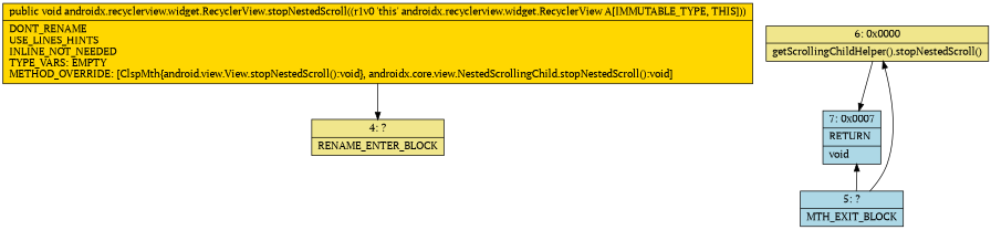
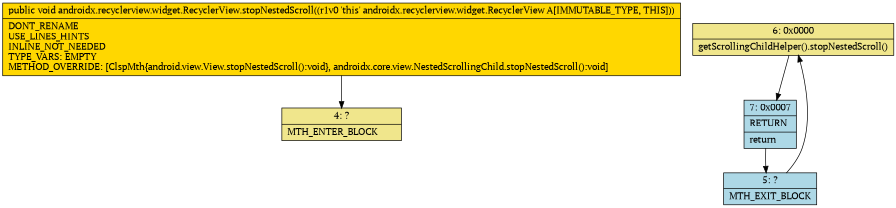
  digraph {
    fontname="PT Serif"
    node [fillcolor=khaki fontname="PT Serif" shape=record style=filled]
    edge [fontname="PT Serif"]
-   n1 [label="{4\:\ ?|RENAME_ENTER_BLOCK\l}"]
+   n1 [label="{4\:\ ?|MTH_ENTER_BLOCK\l}"]
    n2 [label="{6\:\ 0x0000|getScrollingChildHelper().stopNestedScroll()\l}"]
-   n3 [fillcolor=lightblue label="{7\:\ 0x0007|RETURN\l|void\l}"]
+   n3 [fillcolor=lightblue label="{7\:\ 0x0007|RETURN\l|return\l}"]
    n4 [fillcolor=lightblue label="{5\:\ ?|MTH_EXIT_BLOCK\l}"]
    n5 [fillcolor=gold label="{public void androidx.recyclerview.widget.RecyclerView.stopNestedScroll((r1v0 'this' androidx.recyclerview.widget.RecyclerView A[IMMUTABLE_TYPE, THIS]))  | DONT_RENAME\lUSE_LINES_HINTS\lINLINE_NOT_NEEDED\lTYPE_VARS: EMPTY\lMETHOD_OVERRIDE: [ClspMth\{android.view.View.stopNestedScroll():void\}, androidx.core.view.NestedScrollingChild.stopNestedScroll():void]\l}"]
    n2 -> n3
-   n4 -> n3
+   n3 -> n4
    n4 -> n2
    n5 -> n1
  }
